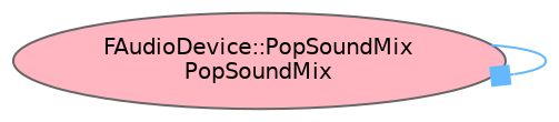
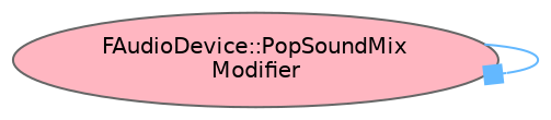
  digraph {
    rankdir=TB
-   n1 [color=gray40 fillcolor=lightpink fontcolor=black fontname=Helvetica fontsize=10 height=0.2 label="FAudioDevice::PopSoundMix\lPopSoundMix" shape=ellipse style=filled width=0.4]
+   n1 [color=gray40 fillcolor=lightpink fontcolor=black fontname=Helvetica fontsize=10 height=0.2 label="FAudioDevice::PopSoundMix\lModifier" shape=ellipse style=filled width=0.4]
    n1 -> n1 [color=steelblue1 fontname=Helvetica fontsize=10 labelfontname=Helvetica labelfontsize=10 style=solid arrowhead=box]
  }
